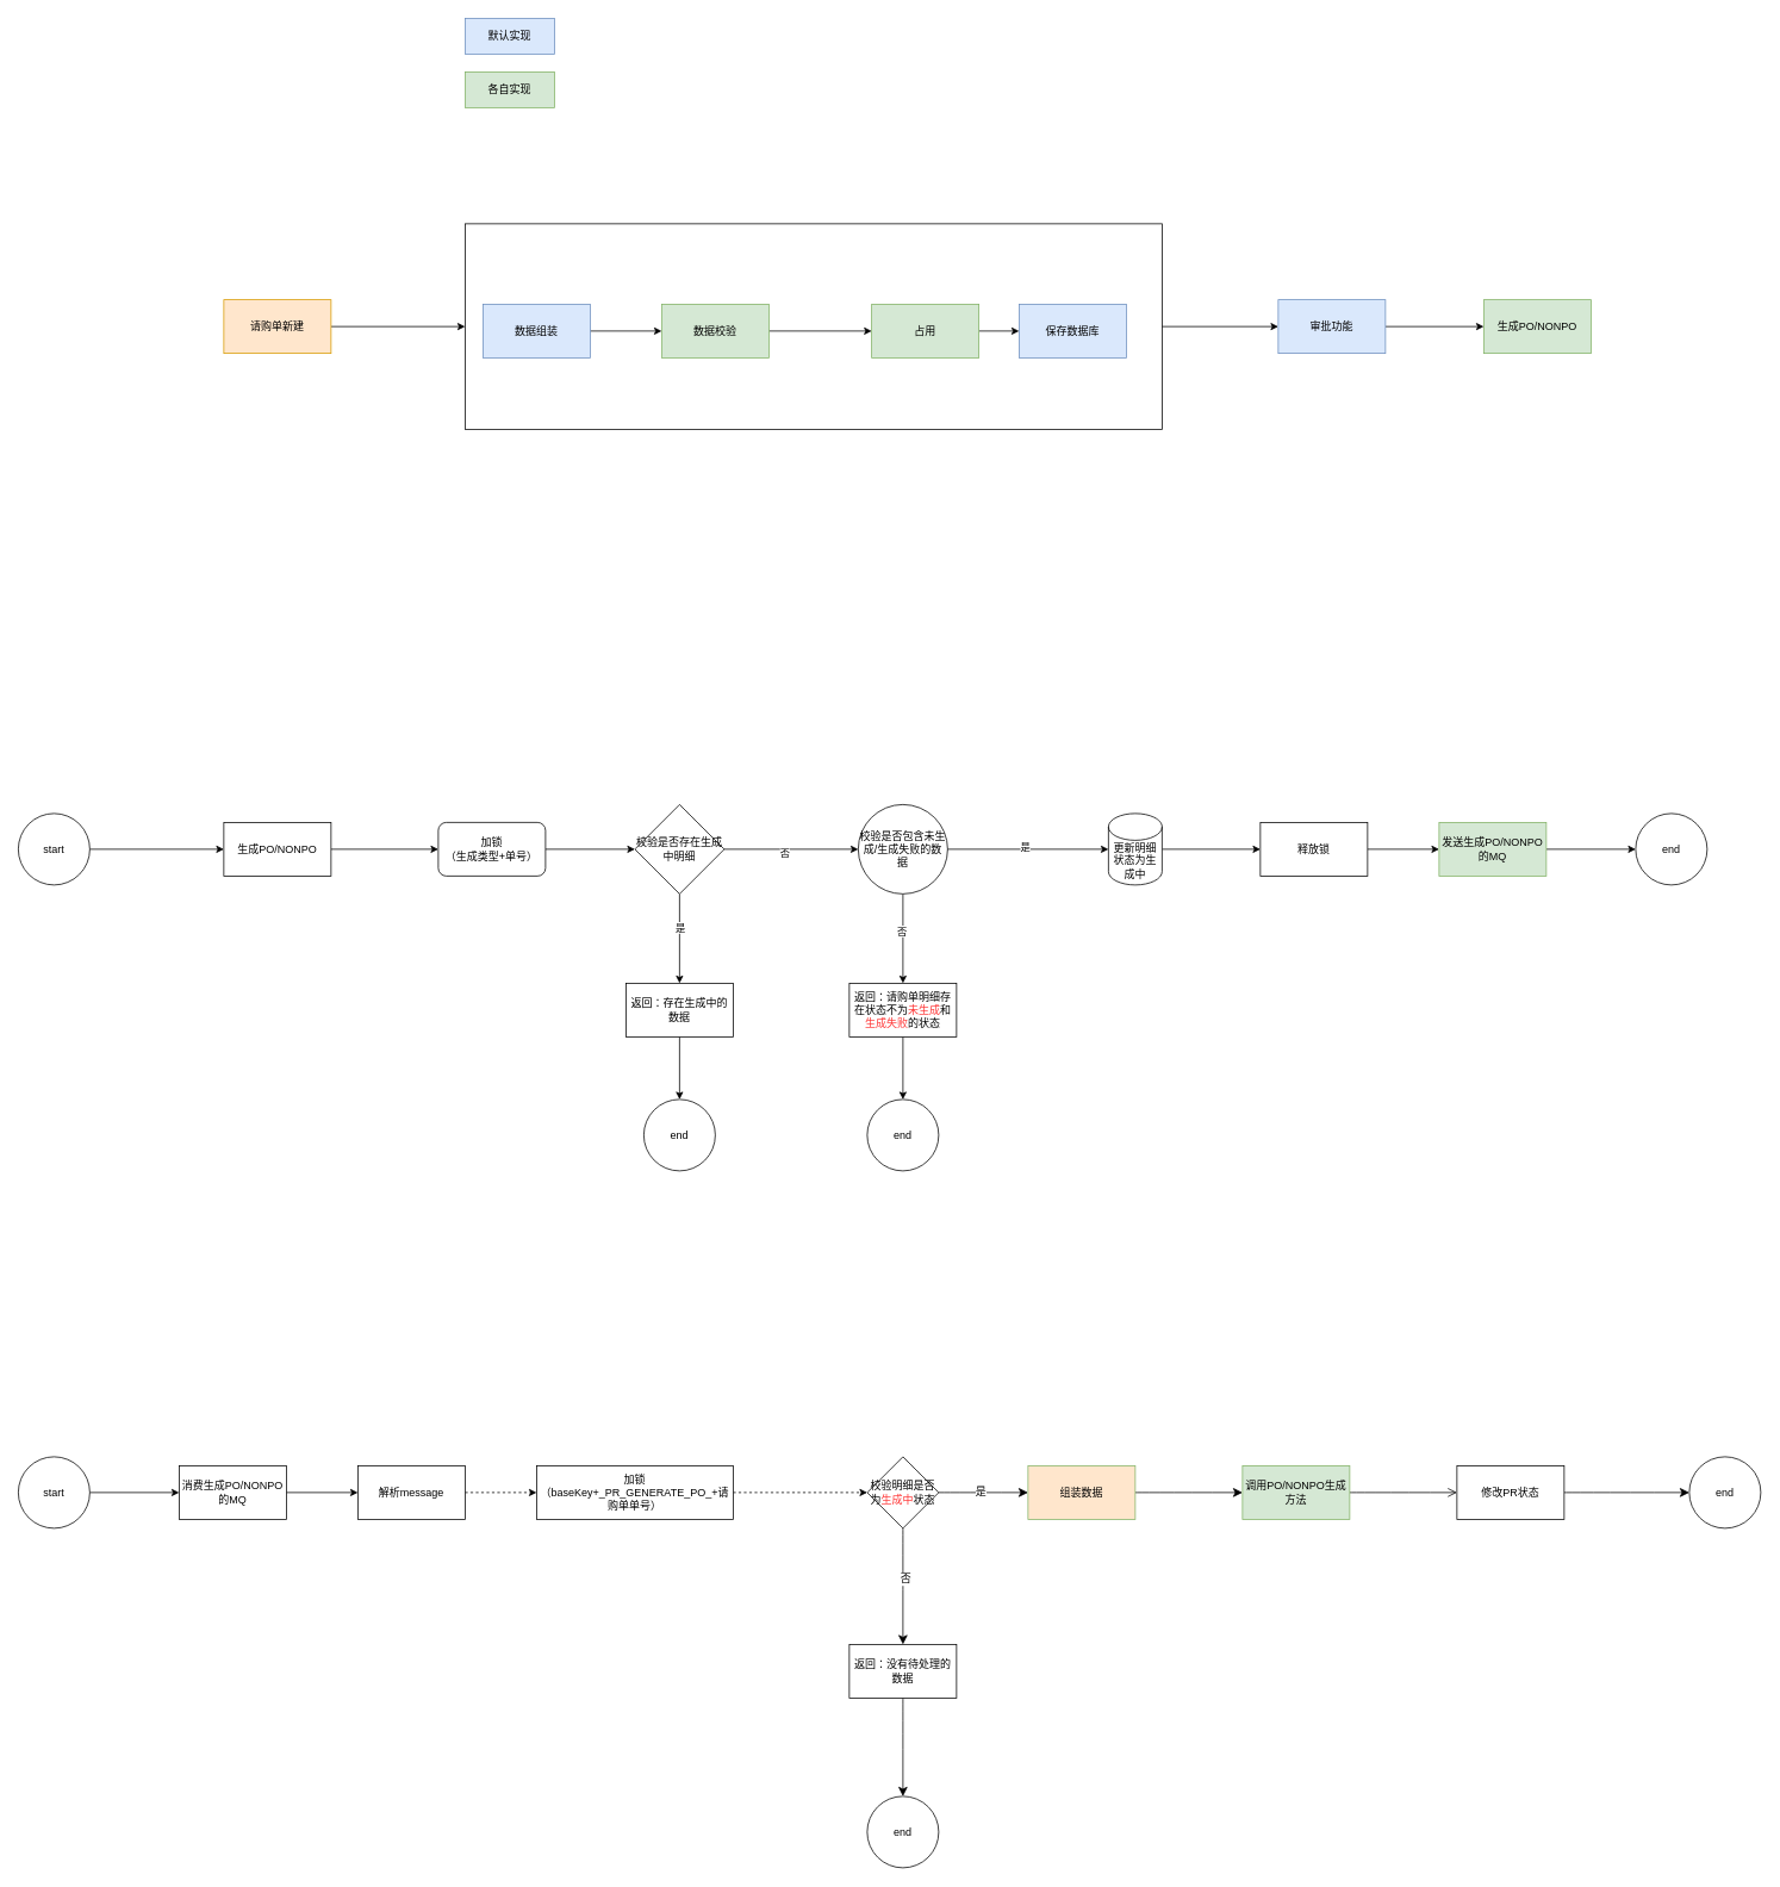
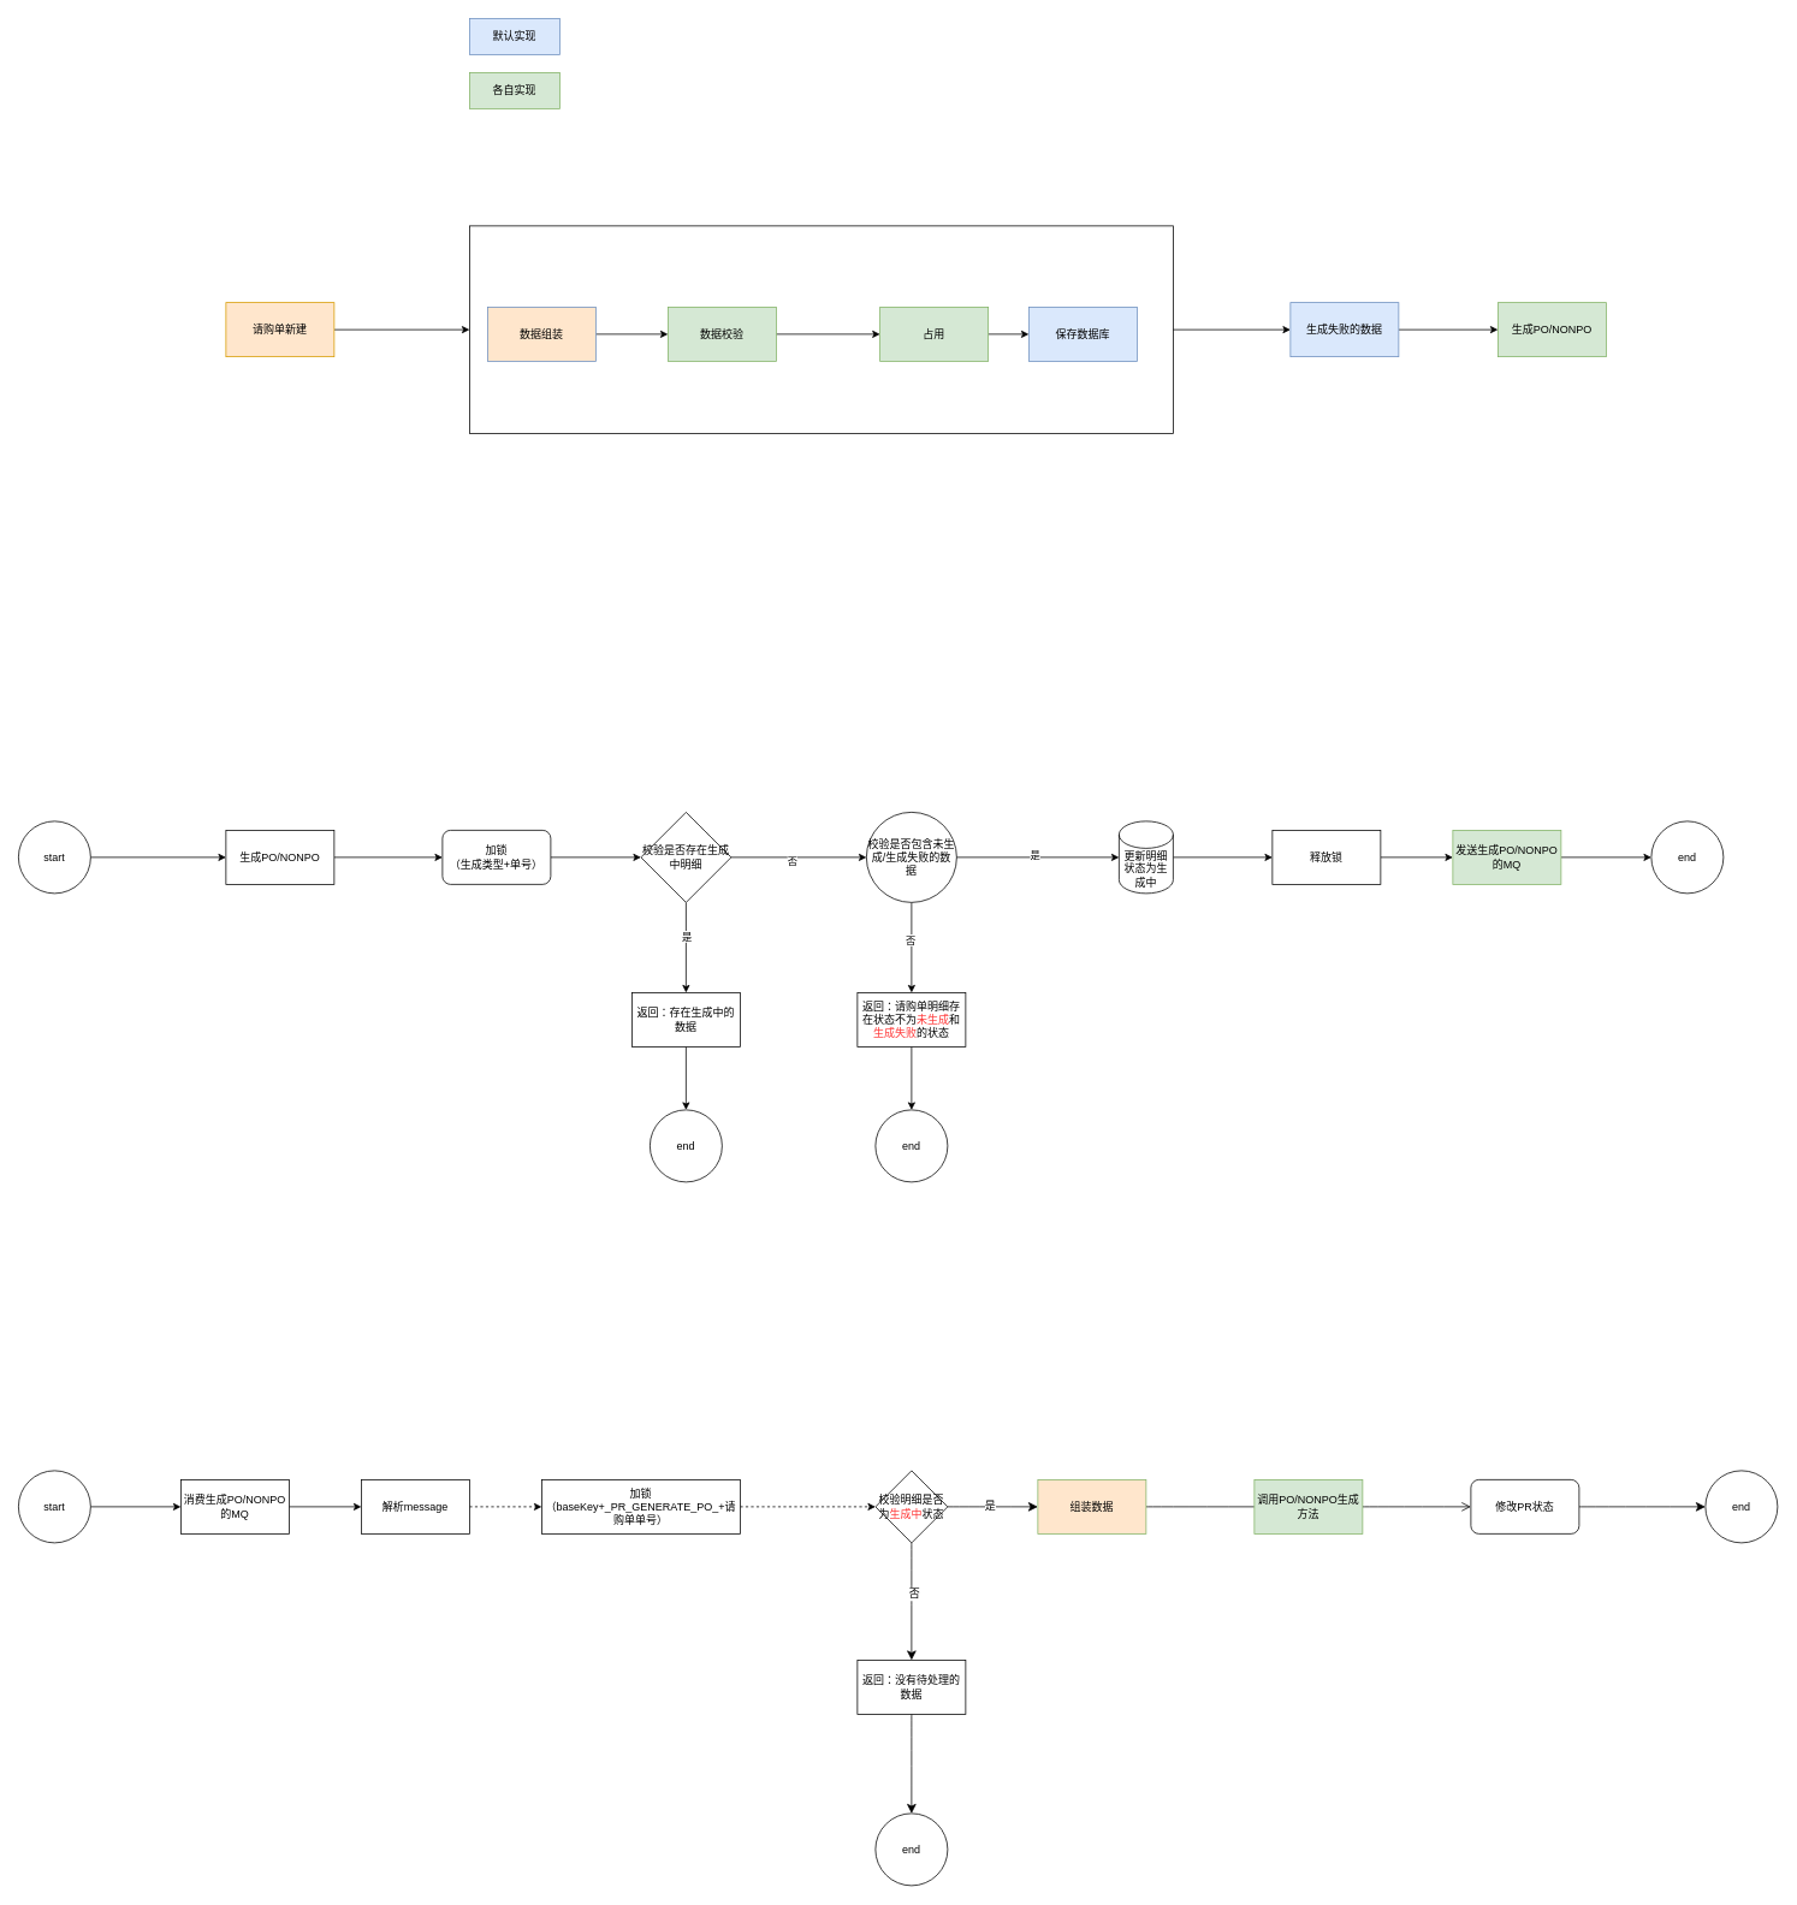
  <mxCell id="0" />
  <mxCell id="1" parent="0" />
  <mxCell id="2" value="" style="edgeStyle=orthogonalEdgeStyle;rounded=0;orthogonalLoop=1;jettySize=auto;html=1;" parent="1" source="3" target="16" edge="1"><mxGeometry relative="1" as="geometry" /></mxCell>
  <mxCell id="3" value="" style="rounded=0;whiteSpace=wrap;html=1;fillColor=none;" parent="1" vertex="1"><mxGeometry x="520" y="250" width="780" height="230" as="geometry" /></mxCell>
  <mxCell id="4" value="" style="edgeStyle=orthogonalEdgeStyle;rounded=0;orthogonalLoop=1;jettySize=auto;html=1;" parent="1" source="5" target="7" edge="1"><mxGeometry relative="1" as="geometry" /></mxCell>
- <mxCell id="5" value="数据组装" style="rounded=0;whiteSpace=wrap;html=1;fillColor=#dae8fc;strokeColor=#6c8ebf;" parent="1" vertex="1"><mxGeometry x="540" y="340" width="120" height="60" as="geometry" /></mxCell>
+ <mxCell id="5" value="数据组装" style="rounded=0;whiteSpace=wrap;html=1;fillColor=#ffe6cc;strokeColor=#6c8ebf;" parent="1" vertex="1"><mxGeometry x="540" y="340" width="120" height="60" as="geometry" /></mxCell>
  <mxCell id="6" value="" style="edgeStyle=orthogonalEdgeStyle;rounded=0;orthogonalLoop=1;jettySize=auto;html=1;" parent="1" source="7" target="9" edge="1"><mxGeometry relative="1" as="geometry" /></mxCell>
  <mxCell id="7" value="数据校验" style="rounded=0;whiteSpace=wrap;html=1;fillColor=#d5e8d4;strokeColor=#82b366;" parent="1" vertex="1"><mxGeometry x="740" y="340" width="120" height="60" as="geometry" /></mxCell>
  <mxCell id="8" value="" style="edgeStyle=orthogonalEdgeStyle;rounded=0;orthogonalLoop=1;jettySize=auto;html=1;" parent="1" source="9" target="10" edge="1"><mxGeometry relative="1" as="geometry" /></mxCell>
  <mxCell id="9" value="占用" style="rounded=0;whiteSpace=wrap;html=1;fillColor=#d5e8d4;strokeColor=#82b366;" parent="1" vertex="1"><mxGeometry x="975" y="340" width="120" height="60" as="geometry" /></mxCell>
  <mxCell id="10" value="保存数据库" style="rounded=0;whiteSpace=wrap;html=1;fillColor=#dae8fc;strokeColor=#6c8ebf;" parent="1" vertex="1"><mxGeometry x="1140" y="340" width="120" height="60" as="geometry" /></mxCell>
  <mxCell id="11" value="默认实现" style="rounded=0;whiteSpace=wrap;html=1;fillColor=#dae8fc;strokeColor=#6c8ebf;" parent="1" vertex="1"><mxGeometry x="520" y="20" width="100" height="40" as="geometry" /></mxCell>
  <mxCell id="12" value="各自实现" style="rounded=0;whiteSpace=wrap;html=1;fillColor=#d5e8d4;strokeColor=#82b366;" parent="1" vertex="1"><mxGeometry x="520" y="80" width="100" height="40" as="geometry" /></mxCell>
  <mxCell id="13" style="edgeStyle=orthogonalEdgeStyle;rounded=0;orthogonalLoop=1;jettySize=auto;html=1;" parent="1" source="14" target="3" edge="1"><mxGeometry relative="1" as="geometry" /></mxCell>
  <mxCell id="14" value="请购单新建" style="rounded=0;whiteSpace=wrap;html=1;fillColor=#ffe6cc;strokeColor=#d79b00;" parent="1" vertex="1"><mxGeometry x="250" y="335" width="120" height="60" as="geometry" /></mxCell>
  <mxCell id="15" value="" style="edgeStyle=orthogonalEdgeStyle;rounded=0;orthogonalLoop=1;jettySize=auto;html=1;" parent="1" source="16" target="17" edge="1"><mxGeometry relative="1" as="geometry" /></mxCell>
- <mxCell id="16" value="审批功能" style="whiteSpace=wrap;html=1;rounded=0;fillColor=#dae8fc;strokeColor=#6c8ebf;" parent="1" vertex="1"><mxGeometry x="1430" y="335" width="120" height="60" as="geometry" /></mxCell>
+ <mxCell id="16" value="生成失败的数据" style="whiteSpace=wrap;html=1;rounded=0;fillColor=#dae8fc;strokeColor=#6c8ebf;" parent="1" vertex="1"><mxGeometry x="1430" y="335" width="120" height="60" as="geometry" /></mxCell>
  <mxCell id="17" value="生成PO/NONPO" style="whiteSpace=wrap;html=1;rounded=0;fillColor=#d5e8d4;strokeColor=#82b366;" parent="1" vertex="1"><mxGeometry x="1660" y="335" width="120" height="60" as="geometry" /></mxCell>
  <mxCell id="18" value="" style="edgeStyle=orthogonalEdgeStyle;rounded=0;orthogonalLoop=1;jettySize=auto;html=1;" parent="1" source="19" target="21" edge="1"><mxGeometry relative="1" as="geometry" /></mxCell>
  <mxCell id="19" value="生成PO/NONPO" style="rounded=0;whiteSpace=wrap;html=1;" parent="1" vertex="1"><mxGeometry x="250" y="920" width="120" height="60" as="geometry" /></mxCell>
  <mxCell id="20" value="" style="edgeStyle=orthogonalEdgeStyle;rounded=0;orthogonalLoop=1;jettySize=auto;html=1;" parent="1" source="21" target="26" edge="1"><mxGeometry relative="1" as="geometry" /></mxCell>
  <mxCell id="21" value="加锁&lt;div&gt;（生成类型+单号）&lt;/div&gt;" style="whiteSpace=wrap;html=1;rounded=1;" parent="1" vertex="1"><mxGeometry x="490" y="920" width="120" height="60" as="geometry" /></mxCell>
  <mxCell id="22" value="" style="edgeStyle=orthogonalEdgeStyle;rounded=0;orthogonalLoop=1;jettySize=auto;html=1;" parent="1" source="26" target="28" edge="1"><mxGeometry relative="1" as="geometry" /></mxCell>
  <mxCell id="23" value="是" style="edgeLabel;html=1;align=center;verticalAlign=middle;resizable=0;points=[];" parent="22" vertex="1" connectable="0"><mxGeometry x="-0.267" relative="1" as="geometry"><mxPoint as="offset" /></mxGeometry></mxCell>
  <mxCell id="24" value="" style="edgeStyle=orthogonalEdgeStyle;rounded=0;orthogonalLoop=1;jettySize=auto;html=1;" parent="1" source="26" target="34" edge="1"><mxGeometry relative="1" as="geometry" /></mxCell>
  <mxCell id="25" value="否" style="edgeLabel;html=1;align=center;verticalAlign=middle;resizable=0;points=[];" parent="24" vertex="1" connectable="0"><mxGeometry x="-0.107" y="-3" relative="1" as="geometry"><mxPoint as="offset" /></mxGeometry></mxCell>
  <mxCell id="26" value="校验是否存在生成中明细" style="rhombus;whiteSpace=wrap;html=1;rounded=0;" parent="1" vertex="1"><mxGeometry x="710" y="900" width="100" height="100" as="geometry" /></mxCell>
  <mxCell id="27" value="" style="edgeStyle=orthogonalEdgeStyle;rounded=0;orthogonalLoop=1;jettySize=auto;html=1;" parent="1" source="28" target="29" edge="1"><mxGeometry relative="1" as="geometry" /></mxCell>
  <mxCell id="28" value="返回：存在生成中的数据" style="whiteSpace=wrap;html=1;rounded=0;" parent="1" vertex="1"><mxGeometry x="700" y="1100" width="120" height="60" as="geometry" /></mxCell>
  <mxCell id="29" value="end" style="ellipse;whiteSpace=wrap;html=1;rounded=0;" parent="1" vertex="1"><mxGeometry x="720" y="1230" width="80" height="80" as="geometry" /></mxCell>
  <mxCell id="30" style="edgeStyle=orthogonalEdgeStyle;rounded=0;orthogonalLoop=1;jettySize=auto;html=1;entryX=0;entryY=0.5;entryDx=0;entryDy=0;" parent="1" source="31" target="19" edge="1"><mxGeometry relative="1" as="geometry" /></mxCell>
  <mxCell id="31" value="start" style="ellipse;whiteSpace=wrap;html=1;rounded=0;" parent="1" vertex="1"><mxGeometry x="20" y="910" width="80" height="80" as="geometry" /></mxCell>
  <mxCell id="32" value="" style="edgeStyle=orthogonalEdgeStyle;rounded=0;orthogonalLoop=1;jettySize=auto;html=1;" parent="1" source="34" target="36" edge="1"><mxGeometry relative="1" as="geometry" /></mxCell>
  <mxCell id="33" value="否" style="edgeLabel;html=1;align=center;verticalAlign=middle;resizable=0;points=[];" parent="32" vertex="1" connectable="0"><mxGeometry x="-0.18" y="-2" relative="1" as="geometry"><mxPoint as="offset" /></mxGeometry></mxCell>
  <mxCell id="34" value="校验是否包含未生成/生成失败的数据" style="ellipse;whiteSpace=wrap;html=1;" parent="1" vertex="1"><mxGeometry x="960" y="900" width="100" height="100" as="geometry" /></mxCell>
  <mxCell id="35" value="" style="edgeStyle=orthogonalEdgeStyle;rounded=0;orthogonalLoop=1;jettySize=auto;html=1;" parent="1" source="36" target="37" edge="1"><mxGeometry relative="1" as="geometry" /></mxCell>
  <mxCell id="36" value="返回：请购单明细存在状态不为&lt;font color=&quot;#ff3333&quot;&gt;未生成&lt;/font&gt;和&lt;font color=&quot;#ff3333&quot;&gt;生成失败&lt;/font&gt;的状态" style="whiteSpace=wrap;html=1;rounded=0;" parent="1" vertex="1"><mxGeometry x="950" y="1100" width="120" height="60" as="geometry" /></mxCell>
  <mxCell id="37" value="end" style="ellipse;whiteSpace=wrap;html=1;rounded=0;" parent="1" vertex="1"><mxGeometry x="970" y="1230" width="80" height="80" as="geometry" /></mxCell>
  <mxCell id="38" value="" style="edgeStyle=orthogonalEdgeStyle;rounded=0;orthogonalLoop=1;jettySize=auto;html=1;" parent="1" source="39" target="43" edge="1"><mxGeometry relative="1" as="geometry" /></mxCell>
  <mxCell id="39" value="更新明细状态为生成中" style="shape=cylinder3;whiteSpace=wrap;html=1;boundedLbl=1;backgroundOutline=1;size=15;" parent="1" vertex="1"><mxGeometry x="1240" y="910" width="60" height="80" as="geometry" /></mxCell>
  <mxCell id="40" style="edgeStyle=orthogonalEdgeStyle;rounded=0;orthogonalLoop=1;jettySize=auto;html=1;entryX=0;entryY=0.5;entryDx=0;entryDy=0;entryPerimeter=0;" parent="1" source="34" target="39" edge="1"><mxGeometry relative="1" as="geometry" /></mxCell>
  <mxCell id="41" value="是" style="edgeLabel;html=1;align=center;verticalAlign=middle;resizable=0;points=[];" parent="40" vertex="1" connectable="0"><mxGeometry x="-0.044" y="3" relative="1" as="geometry"><mxPoint as="offset" /></mxGeometry></mxCell>
  <mxCell id="42" value="" style="edgeStyle=orthogonalEdgeStyle;rounded=0;orthogonalLoop=1;jettySize=auto;html=1;" parent="1" source="43" target="45" edge="1"><mxGeometry relative="1" as="geometry" /></mxCell>
  <mxCell id="43" value="释放锁" style="whiteSpace=wrap;html=1;" parent="1" vertex="1"><mxGeometry x="1410" y="920" width="120" height="60" as="geometry" /></mxCell>
  <mxCell id="44" value="" style="edgeStyle=orthogonalEdgeStyle;rounded=0;orthogonalLoop=1;jettySize=auto;html=1;" parent="1" source="45" target="46" edge="1"><mxGeometry relative="1" as="geometry" /></mxCell>
  <mxCell id="45" value="发送生成PO/NONPO的MQ" style="whiteSpace=wrap;html=1;fillColor=#d5e8d4;strokeColor=#82b366;" parent="1" vertex="1"><mxGeometry x="1610" y="920" width="120" height="60" as="geometry" /></mxCell>
  <mxCell id="46" value="end" style="ellipse;whiteSpace=wrap;html=1;" parent="1" vertex="1"><mxGeometry x="1830" y="910" width="80" height="80" as="geometry" /></mxCell>
  <mxCell id="47" value="" style="edgeStyle=orthogonalEdgeStyle;rounded=0;orthogonalLoop=1;jettySize=auto;html=1;" parent="1" source="48" target="50" edge="1"><mxGeometry relative="1" as="geometry" /></mxCell>
  <mxCell id="48" value="start" style="ellipse;whiteSpace=wrap;html=1;aspect=fixed;" parent="1" vertex="1"><mxGeometry x="20" y="1630" width="80" height="80" as="geometry" /></mxCell>
  <mxCell id="49" value="" style="edgeStyle=orthogonalEdgeStyle;rounded=0;orthogonalLoop=1;jettySize=auto;html=1;" parent="1" source="50" target="52" edge="1"><mxGeometry relative="1" as="geometry" /></mxCell>
  <mxCell id="50" value="消费生成PO/NONPO的MQ" style="whiteSpace=wrap;html=1;" parent="1" vertex="1"><mxGeometry x="200" y="1640" width="120" height="60" as="geometry" /></mxCell>
  <mxCell id="51" value="" style="edgeStyle=orthogonalEdgeStyle;rounded=0;orthogonalLoop=1;jettySize=auto;html=1;dashed=1;" parent="1" source="52" target="54" edge="1"><mxGeometry relative="1" as="geometry" /></mxCell>
  <mxCell id="52" value="解析message" style="whiteSpace=wrap;html=1;" parent="1" vertex="1"><mxGeometry x="400" y="1640" width="120" height="60" as="geometry" /></mxCell>
  <mxCell id="53" value="" style="edgeStyle=orthogonalEdgeStyle;rounded=0;orthogonalLoop=1;jettySize=auto;html=1;dashed=1;" parent="1" source="54" target="59" edge="1"><mxGeometry relative="1" as="geometry" /></mxCell>
  <mxCell id="54" value="加锁&lt;div&gt;（baseKey+&lt;span style=&quot;background-color: initial;&quot;&gt;_PR_GENERATE_PO_+请购单单号）&lt;/span&gt;&lt;/div&gt;" style="whiteSpace=wrap;html=1;" parent="1" vertex="1"><mxGeometry x="600" y="1640" width="220" height="60" as="geometry" /></mxCell>
  <mxCell id="55" value="" style="edgeStyle=none;curved=1;rounded=0;orthogonalLoop=1;jettySize=auto;html=1;fontSize=12;startSize=8;endSize=8;" edge="1" parent="1" source="59" target="61"><mxGeometry relative="1" as="geometry" /></mxCell>
  <mxCell id="56" value="否" style="edgeLabel;html=1;align=center;verticalAlign=middle;resizable=0;points=[];fontSize=12;" vertex="1" connectable="0" parent="55"><mxGeometry x="-0.139" y="2" relative="1" as="geometry"><mxPoint as="offset" /></mxGeometry></mxCell>
  <mxCell id="57" value="" style="edgeStyle=none;curved=1;rounded=0;orthogonalLoop=1;jettySize=auto;html=1;fontSize=12;startSize=8;endSize=8;" edge="1" parent="1" source="59" target="64"><mxGeometry relative="1" as="geometry" /></mxCell>
  <mxCell id="58" value="是" style="edgeLabel;html=1;align=center;verticalAlign=middle;resizable=0;points=[];fontSize=12;" vertex="1" connectable="0" parent="57"><mxGeometry x="-0.08" y="2" relative="1" as="geometry"><mxPoint as="offset" /></mxGeometry></mxCell>
  <mxCell id="59" value="校验明细是否为&lt;font color=&quot;#ff3333&quot;&gt;生成中&lt;/font&gt;状态" style="rhombus;whiteSpace=wrap;html=1;" parent="1" vertex="1"><mxGeometry x="970" y="1630" width="80" height="80" as="geometry" /></mxCell>
  <mxCell id="60" value="" style="edgeStyle=none;curved=1;rounded=0;orthogonalLoop=1;jettySize=auto;html=1;fontSize=12;startSize=8;endSize=8;" edge="1" parent="1" source="61" target="62"><mxGeometry relative="1" as="geometry" /></mxCell>
  <mxCell id="61" value="返回：没有待处理的数据" style="whiteSpace=wrap;html=1;" vertex="1" parent="1"><mxGeometry x="950" y="1840" width="120" height="60" as="geometry" /></mxCell>
  <mxCell id="62" value="end" style="ellipse;whiteSpace=wrap;html=1;" vertex="1" parent="1"><mxGeometry x="970" y="2010" width="80" height="80" as="geometry" /></mxCell>
- <mxCell id="63" value="" style="edgeStyle=none;curved=1;rounded=0;orthogonalLoop=1;jettySize=auto;html=1;fontSize=12;startSize=8;endSize=8;" edge="1" parent="1" source="64" target="66"><mxGeometry relative="1" as="geometry" /></mxCell>
+ <mxCell id="63" value="" style="edgeStyle=none;curved=1;rounded=0;orthogonalLoop=1;jettySize=auto;html=1;fontSize=12;startSize=8;endSize=8;endArrow=none;" edge="1" parent="1" source="64" target="66"><mxGeometry relative="1" as="geometry" /></mxCell>
  <mxCell id="64" value="组装数据" style="whiteSpace=wrap;html=1;fillColor=#ffe6cc;strokeColor=#82b366;" vertex="1" parent="1"><mxGeometry x="1150" y="1640" width="120" height="60" as="geometry" /></mxCell>
  <mxCell id="65" value="" style="edgeStyle=none;curved=1;rounded=0;orthogonalLoop=1;jettySize=auto;html=1;fontSize=12;startSize=8;endSize=8;endArrow=open;" edge="1" parent="1" source="66" target="68"><mxGeometry relative="1" as="geometry" /></mxCell>
  <mxCell id="66" value="调用PO/NONPO生成方法" style="whiteSpace=wrap;html=1;fillColor=#d5e8d4;strokeColor=#82b366;" vertex="1" parent="1"><mxGeometry x="1390" y="1640" width="120" height="60" as="geometry" /></mxCell>
  <mxCell id="67" value="" style="edgeStyle=none;curved=1;rounded=0;orthogonalLoop=1;jettySize=auto;html=1;fontSize=12;startSize=8;endSize=8;" edge="1" parent="1" source="68" target="69"><mxGeometry relative="1" as="geometry" /></mxCell>
- <mxCell id="68" value="修改PR状态" style="whiteSpace=wrap;html=1;" vertex="1" parent="1"><mxGeometry x="1630" y="1640" width="120" height="60" as="geometry" /></mxCell>
+ <mxCell id="68" value="修改PR状态" style="whiteSpace=wrap;html=1;rounded=1;" vertex="1" parent="1"><mxGeometry x="1630" y="1640" width="120" height="60" as="geometry" /></mxCell>
  <mxCell id="69" value="end" style="ellipse;whiteSpace=wrap;html=1;" vertex="1" parent="1"><mxGeometry x="1890" y="1630" width="80" height="80" as="geometry" /></mxCell>
